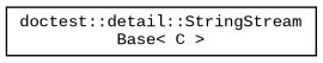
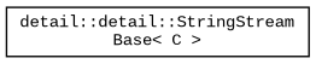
  digraph {
    rankdir=TB
    fontname="Liberation Mono"
-   n1 [color=black fillcolor=white fontname="Liberation Mono" fontsize=10 height=0.2 label="doctest::detail::StringStream\lBase\< C \>" shape=record style=filled width=0.4]
+   n1 [color=black fillcolor=white fontname="Liberation Mono" fontsize=10 height=0.2 label="detail::detail::StringStream\lBase\< C \>" shape=record style=filled width=0.4]
  }
